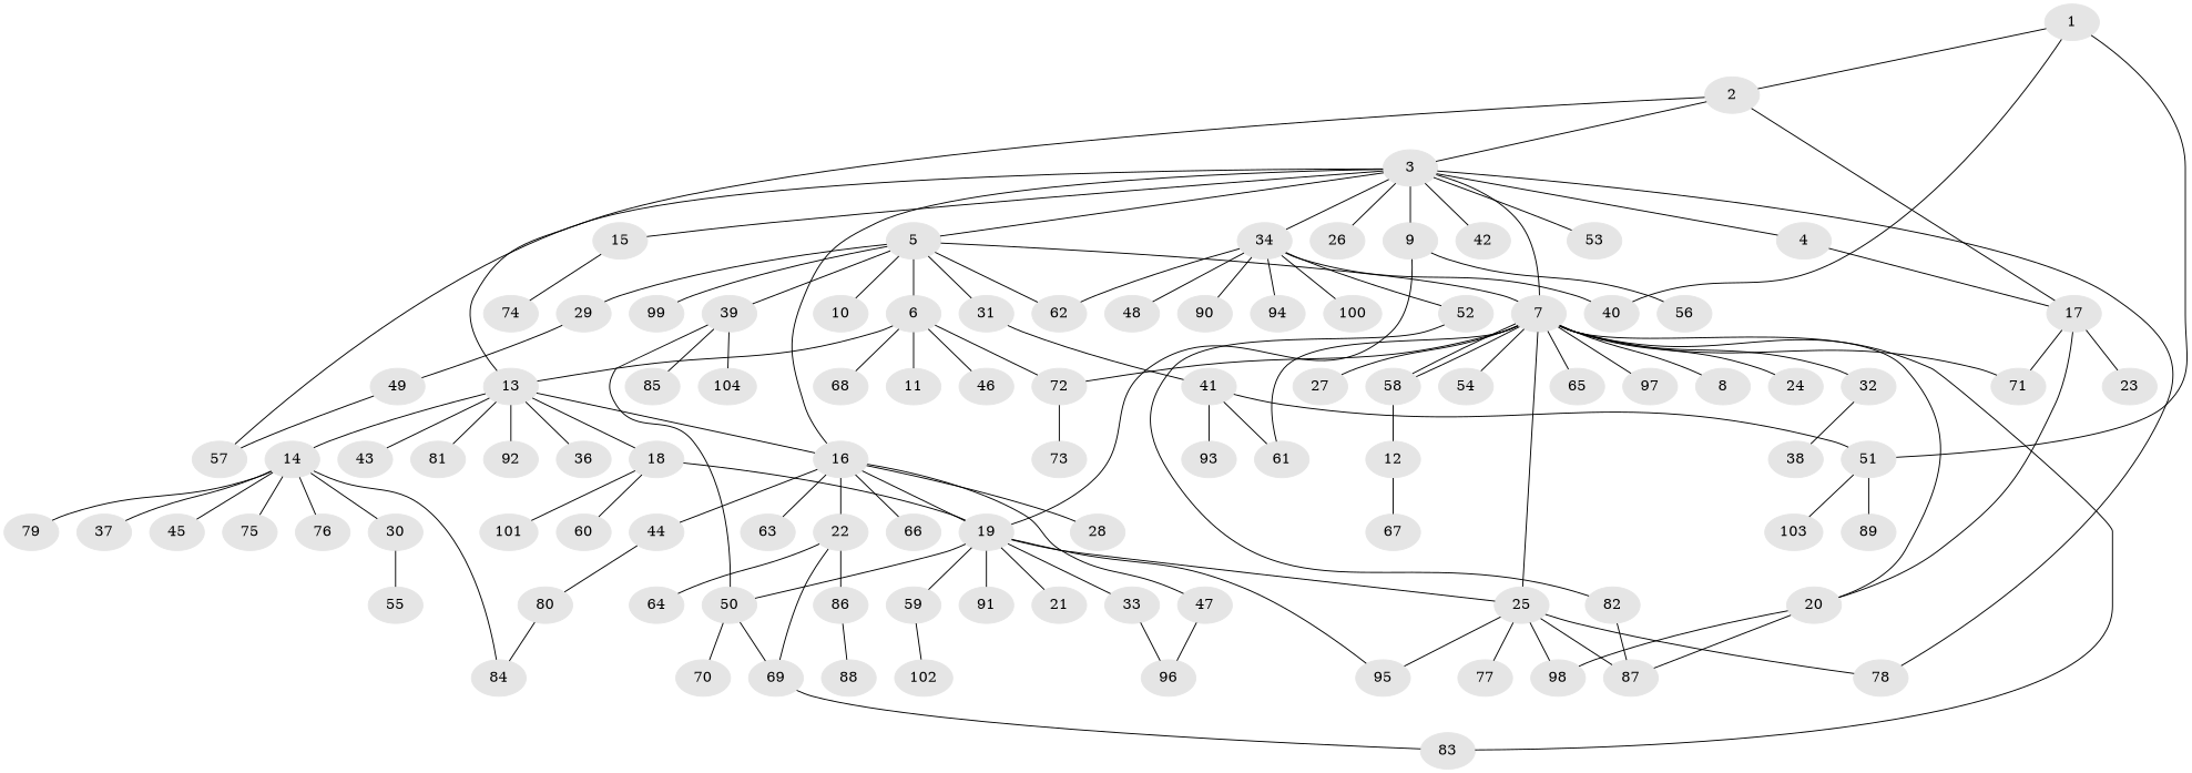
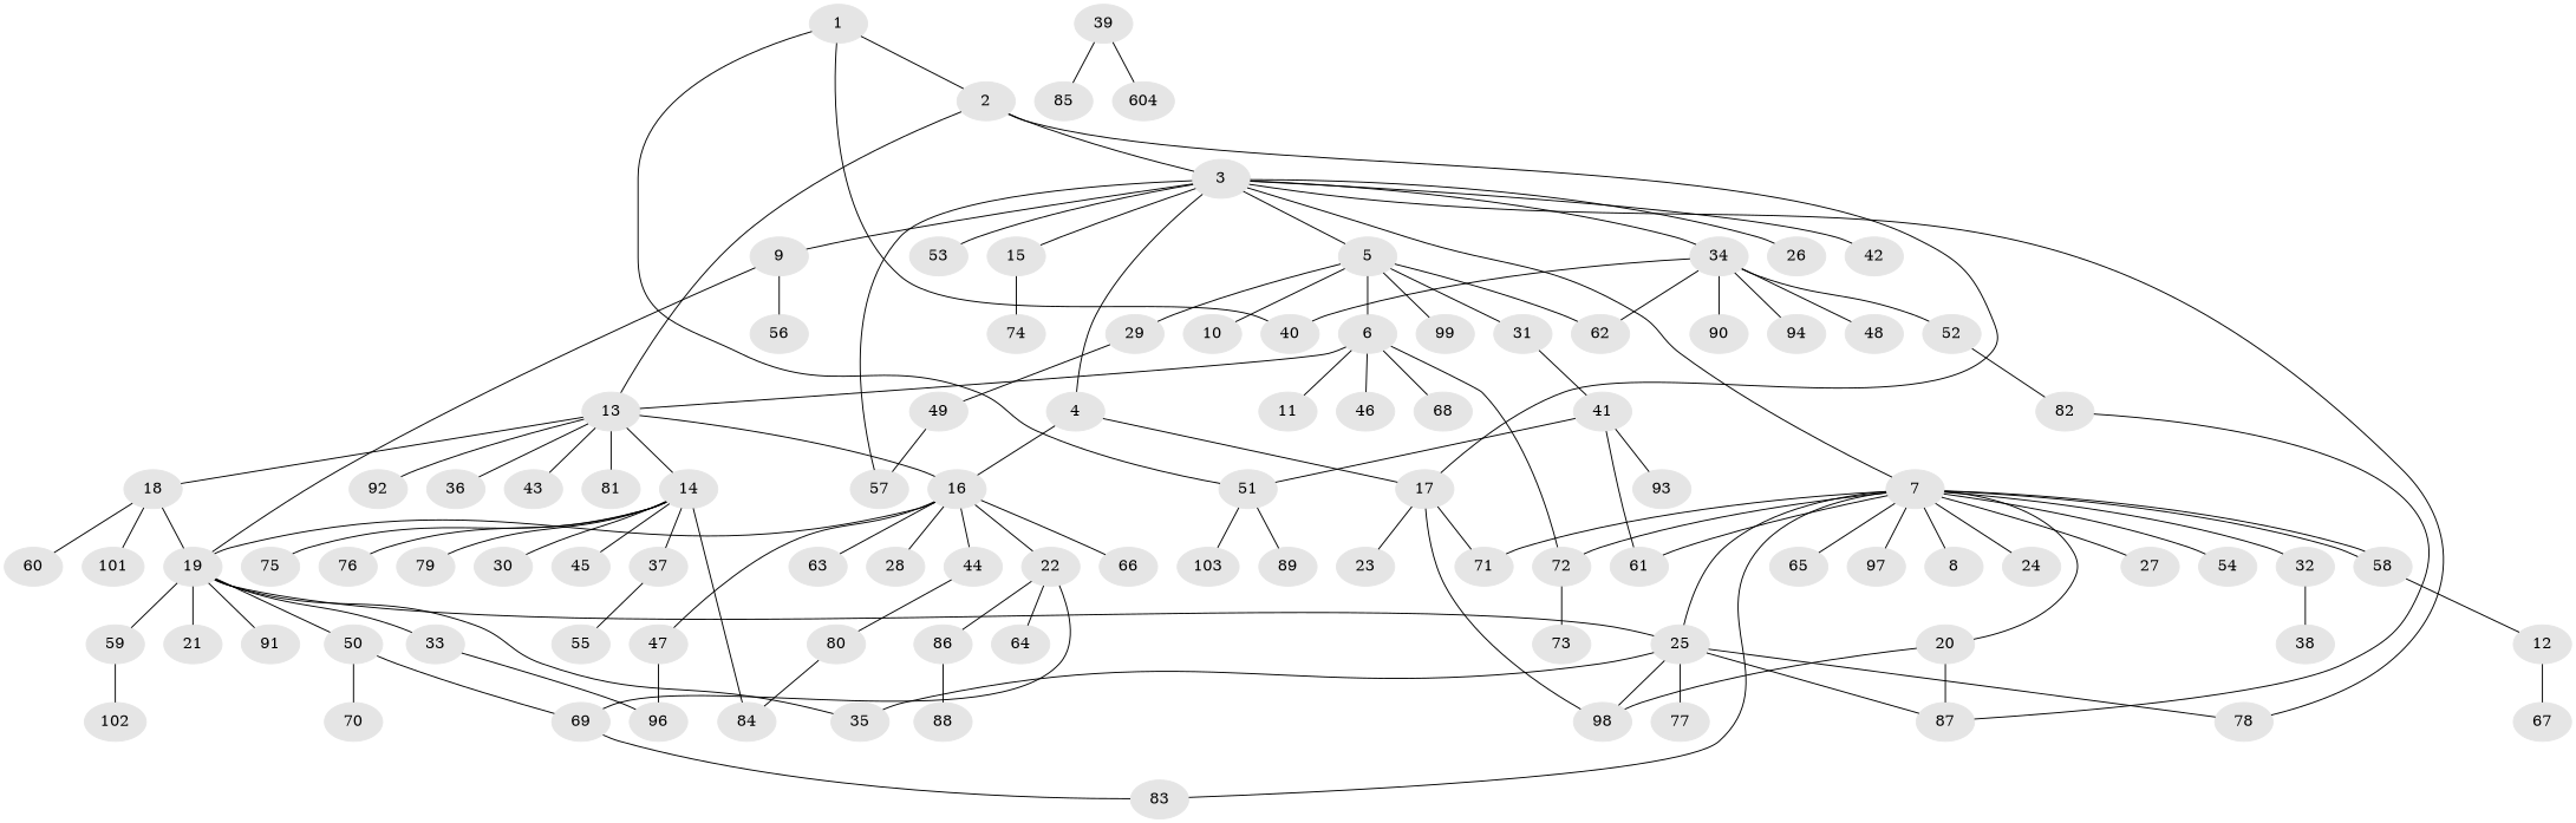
  graph {
    node [color=gray90 style=filled]
    1
    2
    40
    51
    3
    13
    17
    89
    103
    4
    5
    7
    9
    15
    16
    26
    34
    42
    53
    57
    78
    14
    18
    36
    43
    81
    92
    20
    71
    23
    6
    10
    29
    31
    39
    62
    99
    72
    8
    24
    25
    27
    32
    54
    58
    61
    65
    83
    97
    19
    56
    74
    22
    28
    44
    47
    63
    66
    48
    52
    90
    94
-   100
    11
    46
    68
    49
    41
    50
    85
-   104
+   104 [label=604]
    73
    12
    67
    87
    98
-   95
+   95 [label=35]
    77
    38
    21
    33
    59
    91
    30
    37
    45
    75
    76
    79
    84
    60
    101
    55
    64
    69
    86
    80
    96
    70
    102
    88
    93
    82
    1 -- 2
    1 -- 40
    1 -- 51
    2 -- 3
    2 -- 13
    2 -- 17
    51 -- 89
    51 -- 103
    3 -- 4
    3 -- 5
    3 -- 7
    3 -- 9
    3 -- 15
-   3 -- 16
+   4 -- 16
    3 -- 26
    3 -- 34
    3 -- 42
    3 -- 53
    3 -- 57
    3 -- 78
    13 -- 16
    13 -- 14
    13 -- 18
    13 -- 36
    13 -- 43
    13 -- 81
    13 -- 92
-   17 -- 20
+   17 -- 98
    17 -- 71
    17 -- 23
    4 -- 17
-   5 -- 7
    5 -- 6
    5 -- 10
    5 -- 29
    5 -- 31
-   5 -- 39
    5 -- 62
    5 -- 99
    7 -- 20
    7 -- 71
    7 -- 72
    7 -- 8
    7 -- 24
    7 -- 25
    7 -- 27
    7 -- 32
    7 -- 54
    7 -- 58
    7 -- 58
    7 -- 61
    7 -- 65
    7 -- 83
    7 -- 97
    9 -- 19
    9 -- 56
    15 -- 74
    16 -- 19
    16 -- 22
    16 -- 28
    16 -- 44
    16 -- 47
    16 -- 63
    16 -- 66
    34 -- 40
    34 -- 62
    34 -- 48
    34 -- 52
    34 -- 90
    34 -- 94
-   34 -- 100
    14 -- 30
    14 -- 37
    14 -- 45
    14 -- 75
    14 -- 76
    14 -- 79
    14 -- 84
    18 -- 19
    18 -- 60
    18 -- 101
    20 -- 87
    20 -- 98
    6 -- 13
    6 -- 72
    6 -- 11
    6 -- 46
    6 -- 68
    29 -- 49
    31 -- 41
-   39 -- 50
    39 -- 85
    39 -- 104
    72 -- 73
    25 -- 78
    25 -- 87
    25 -- 98
    25 -- 95
    25 -- 77
    32 -- 38
    58 -- 12
    19 -- 25
    19 -- 50
    19 -- 95
    19 -- 21
    19 -- 33
    19 -- 59
    19 -- 91
    22 -- 64
    22 -- 69
    22 -- 86
    44 -- 80
    47 -- 96
    52 -- 82
    49 -- 57
    41 -- 51
    41 -- 61
    41 -- 93
    50 -- 69
    50 -- 70
    12 -- 67
    33 -- 96
    59 -- 102
-   30 -- 55
+   37 -- 55
    69 -- 83
    86 -- 88
    80 -- 84
    82 -- 87
  }
